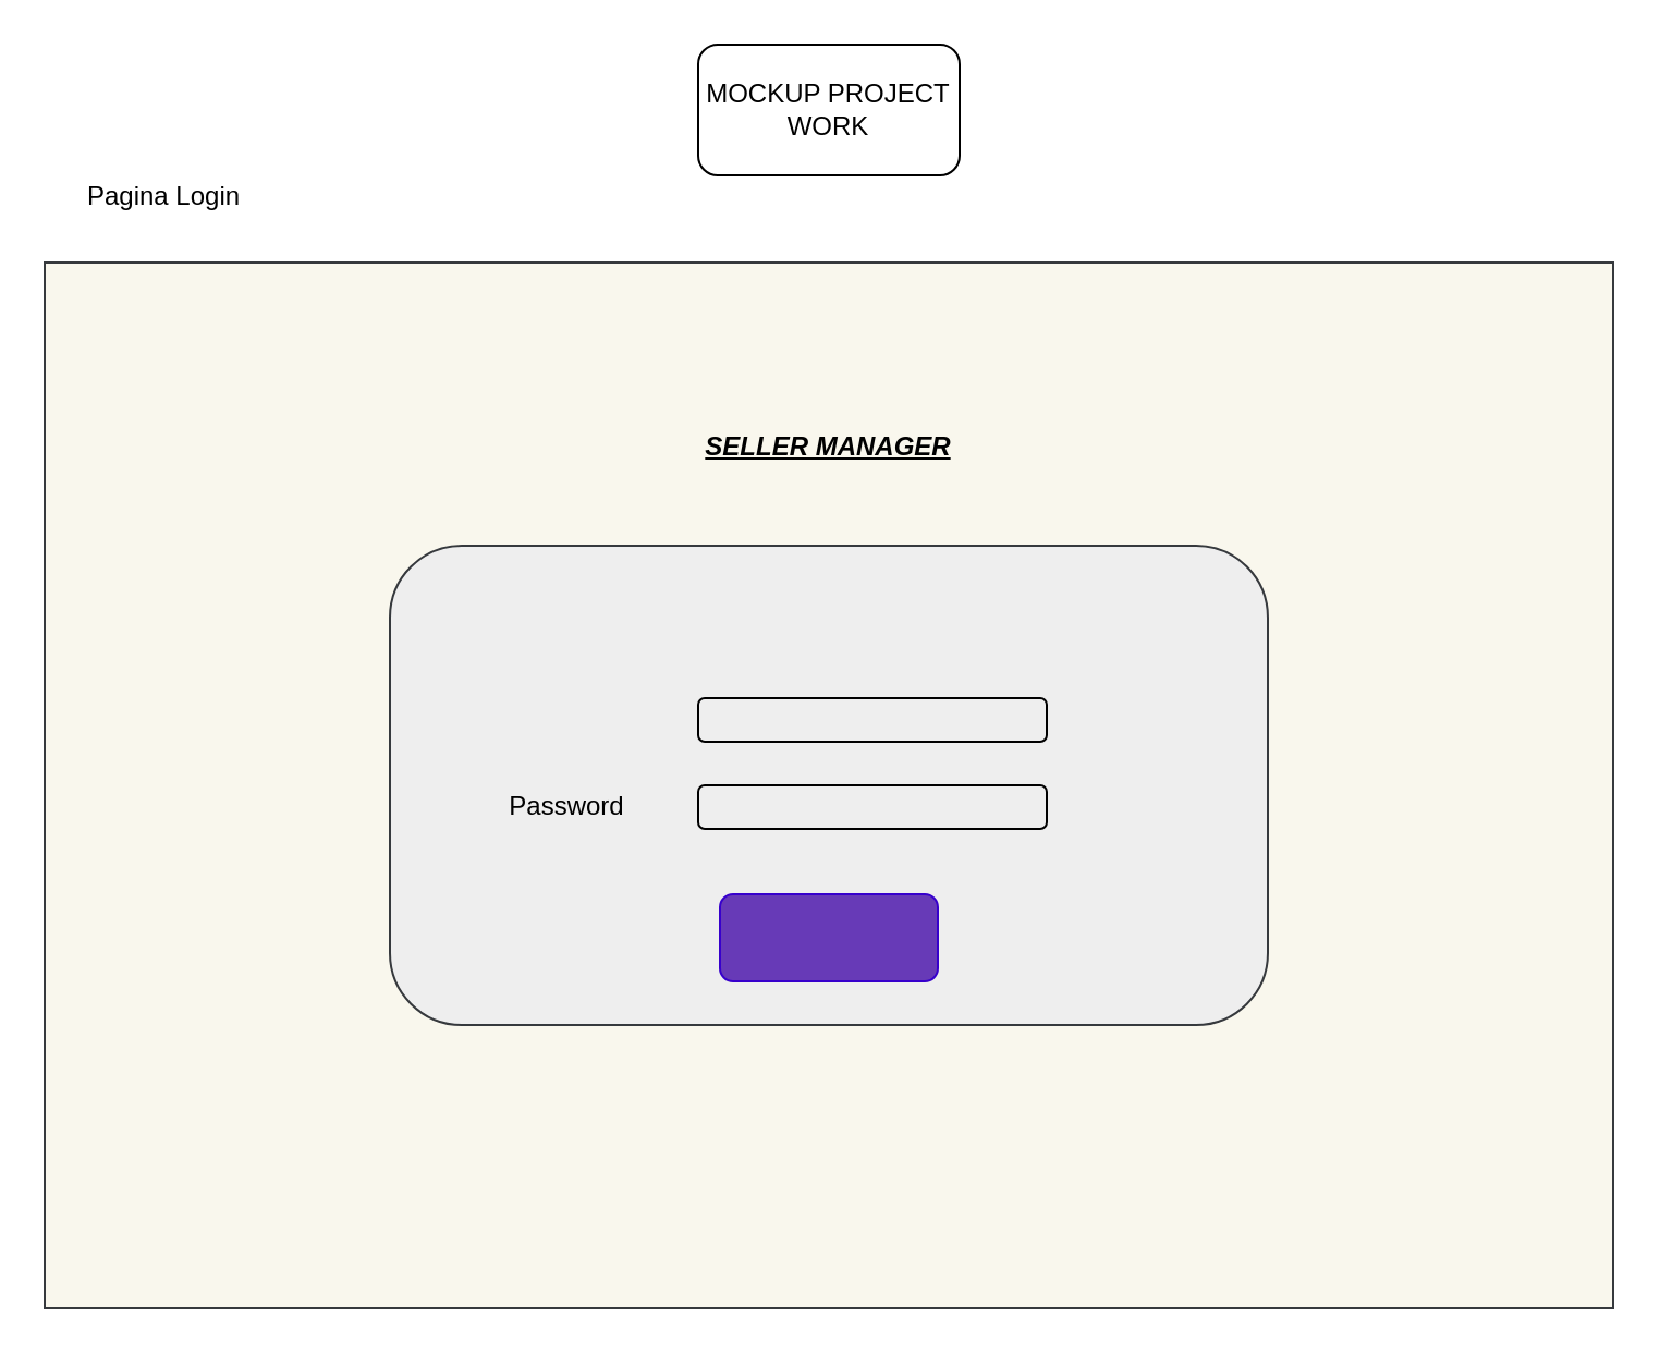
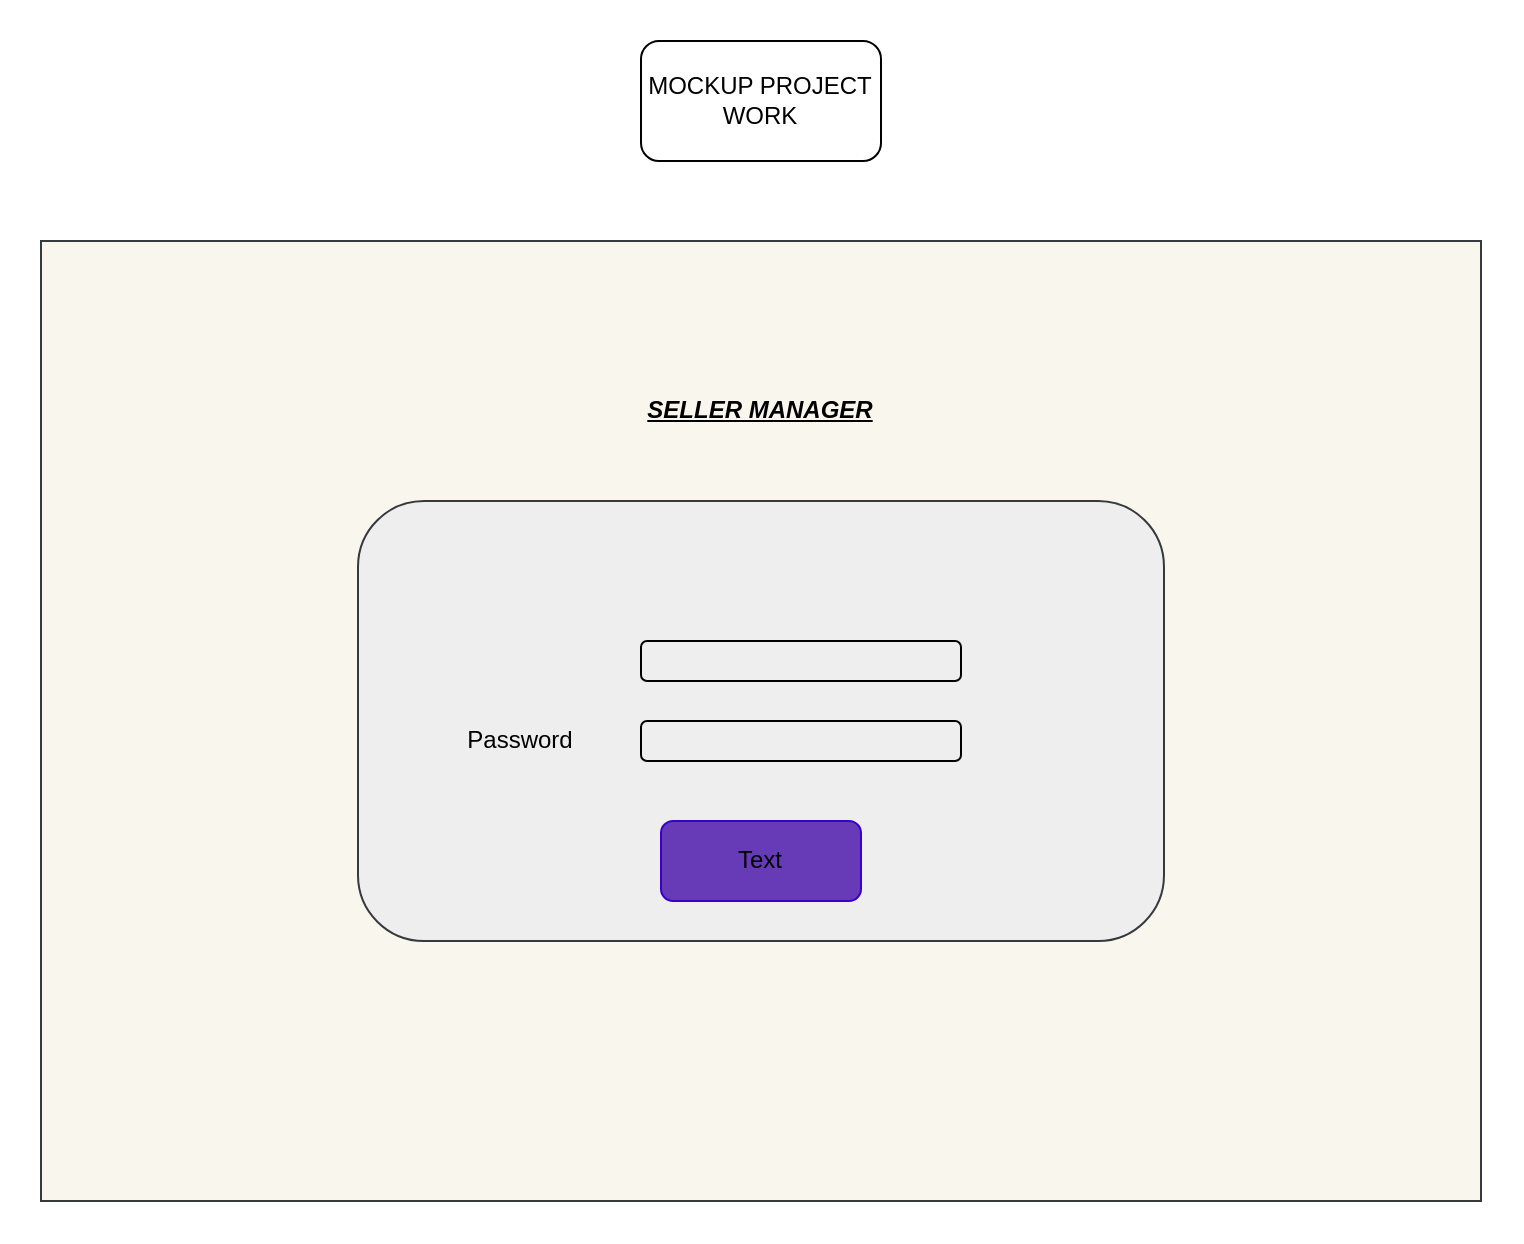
  <mxCell id="0" />
  <mxCell id="1" parent="0" />
  <mxCell id="2" value="MOCKUP PROJECT WORK" style="whiteSpace=wrap;html=1;rounded=1;" parent="1" vertex="1"><mxGeometry x="320" y="20" width="120" height="60" as="geometry" /></mxCell>
  <mxCell id="3" value="" style="rounded=0;whiteSpace=wrap;html=1;fillColor=#f9f7ed;strokeColor=#36393d;" vertex="1" parent="1"><mxGeometry x="20" y="120" width="720" height="480" as="geometry" /></mxCell>
- <mxCell id="4" value="Pagina Login" style="text;html=1;strokeColor=none;fillColor=none;align=center;verticalAlign=middle;whiteSpace=wrap;rounded=0;" vertex="1" parent="1"><mxGeometry x="20" y="80" width="110" height="20" as="geometry" /></mxCell>
  <mxCell id="5" value="" style="rounded=1;whiteSpace=wrap;html=1;fillColor=#eeeeee;strokeColor=#36393d;" vertex="1" parent="1"><mxGeometry x="178.5" y="250" width="403" height="220" as="geometry" /></mxCell>
  <mxCell id="6" value="&lt;font color=&quot;#000000&quot;&gt;Password&lt;/font&gt;" style="text;html=1;strokeColor=none;fillColor=none;align=center;verticalAlign=middle;whiteSpace=wrap;rounded=0;" vertex="1" parent="1"><mxGeometry x="240" y="360" width="40" height="20" as="geometry" /></mxCell>
  <mxCell id="7" value="" style="rounded=1;whiteSpace=wrap;html=1;fillColor=none;strokeColor=#000000;" vertex="1" parent="1"><mxGeometry x="320" y="320" width="160" height="20" as="geometry" /></mxCell>
  <mxCell id="8" value="" style="rounded=1;whiteSpace=wrap;html=1;fillColor=none;strokeColor=#000000;" vertex="1" parent="1"><mxGeometry x="320" y="360" width="160" height="20" as="geometry" /></mxCell>
  <mxCell id="9" value="" style="rounded=1;whiteSpace=wrap;html=1;fontColor=#ffffff;strokeColor=#3700CC;fillColor=#673ab7;" vertex="1" parent="1"><mxGeometry x="330" y="410" width="100" height="40" as="geometry" /></mxCell>
+ <mxCell id="10" value="Text" style="text;html=1;strokeColor=none;align=center;verticalAlign=middle;whiteSpace=wrap;rounded=0;" vertex="1" parent="1"><mxGeometry x="360" y="420" width="40" height="20" as="geometry" /></mxCell>
  <mxCell id="11" value="&lt;font color=&quot;#000000&quot;&gt;SELLER MANAGER&lt;/font&gt;" style="text;html=1;align=center;verticalAlign=middle;whiteSpace=wrap;rounded=0;fontStyle=7" vertex="1" parent="1"><mxGeometry x="302" y="180" width="156" height="50" as="geometry" /></mxCell>
